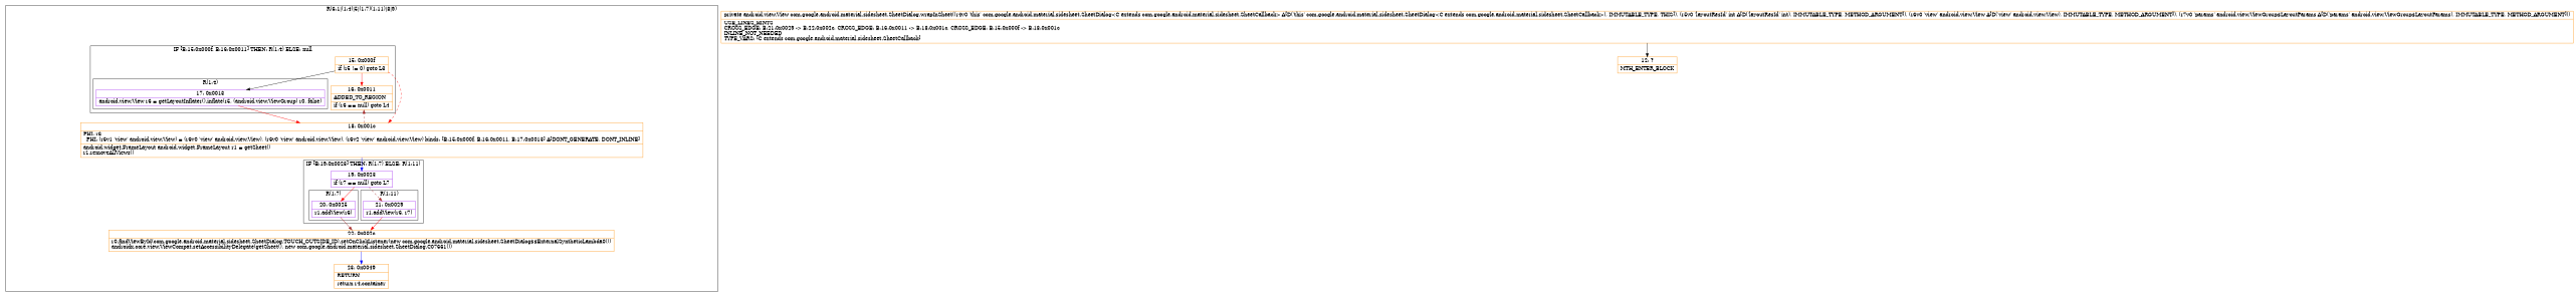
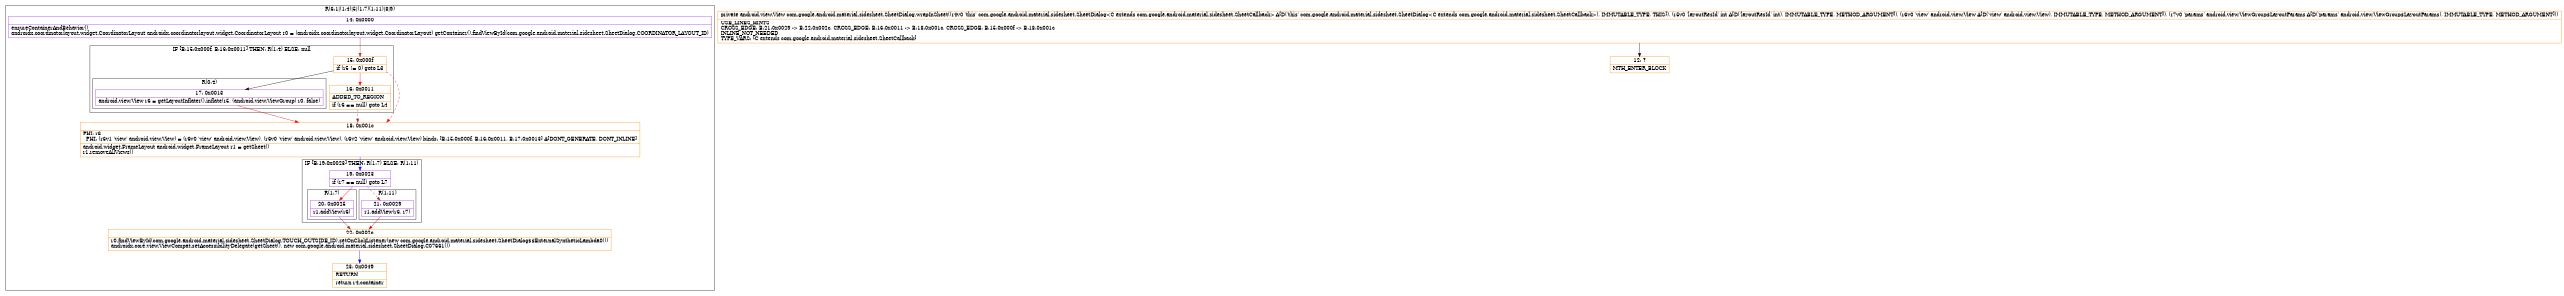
  digraph {
    node [color=darkorange shape=record]
    edge [color=red]
    n1 [color=purple label="{17\:\ 0x0013|android.view.View r6 = getLayoutInflater().inflate(r5, (android.view.ViewGroup) r0, false)\l}"]
    n2 [label="{15\:\ 0x000f|if (r5 != 0) goto L3\l}"]
    n3 [label="{16\:\ 0x0011|ADDED_TO_REGION\l|if (r6 == null) goto L4\l}"]
    n4 [color=purple label="{20\:\ 0x0025|r1.addView(r6)\l}"]
    n5 [color=purple label="{21\:\ 0x0029|r1.addView(r6, r7)\l}"]
    n6 [color=purple label="{19\:\ 0x0023|if (r7 == null) goto L7\l}"]
+   n7 [color=purple label="{14\:\ 0x0000|ensureContainerAndBehavior()\landroidx.coordinatorlayout.widget.CoordinatorLayout androidx.coordinatorlayout.widget.CoordinatorLayout r0 = (androidx.coordinatorlayout.widget.CoordinatorLayout) getContainer().findViewById(com.google.android.material.sidesheet.SheetDialog.COORDINATOR_LAYOUT_ID)\l}"]
    n8 [label="{18\:\ 0x001c|PHI: r6 \l  PHI: (r6v1 'view' android.view.View) = (r6v0 'view' android.view.View), (r6v0 'view' android.view.View), (r6v2 'view' android.view.View) binds: [B:15:0x000f, B:16:0x0011, B:17:0x0013] A[DONT_GENERATE, DONT_INLINE]\l|android.widget.FrameLayout android.widget.FrameLayout r1 = getSheet()\lr1.removeAllViews()\l}"]
    n9 [label="{22\:\ 0x002c|r0.findViewById(com.google.android.material.sidesheet.SheetDialog.TOUCH_OUTSIDE_ID).setOnClickListener(new com.google.android.material.sidesheet.SheetDialog$$ExternalSyntheticLambda0())\landroidx.core.view.ViewCompat.setAccessibilityDelegate(getSheet(), new com.google.android.material.sidesheet.SheetDialog.C07661())\l}"]
    n10 [label="{23\:\ 0x0049|RETURN\l|return r4.container\l}"]
    n11 [label="{12\:\ ?|MTH_ENTER_BLOCK\l}"]
    n12 [label="{private android.view.View com.google.android.material.sidesheet.SheetDialog.wrapInSheet((r4v0 'this' com.google.android.material.sidesheet.SheetDialog\<C extends com.google.android.material.sidesheet.SheetCallback\> A[D('this' com.google.android.material.sidesheet.SheetDialog\<C extends com.google.android.material.sidesheet.SheetCallback\>), IMMUTABLE_TYPE, THIS]), (r5v0 'layoutResId' int A[D('layoutResId' int), IMMUTABLE_TYPE, METHOD_ARGUMENT]), (r6v0 'view' android.view.View A[D('view' android.view.View), IMMUTABLE_TYPE, METHOD_ARGUMENT]), (r7v0 'params' android.view.ViewGroup$LayoutParams A[D('params' android.view.ViewGroup$LayoutParams), IMMUTABLE_TYPE, METHOD_ARGUMENT]))  | USE_LINES_HINTS\lCROSS_EDGE: B:21:0x0029 \-\> B:22:0x002c, CROSS_EDGE: B:16:0x0011 \-\> B:18:0x001c, CROSS_EDGE: B:15:0x000f \-\> B:18:0x001c\lINLINE_NOT_NEEDED\lTYPE_VARS: [C extends com.google.android.material.sidesheet.SheetCallback]\l}"]
    subgraph cluster_1 {
      label="R(6:1|(1:4)|5|(1:7)(1:11)|8|9)"
+     n7
      n8
      n9
      n10
      subgraph cluster_2 {
        label="IF [B:15:0x000f, B:16:0x0011] THEN: R(1:4) ELSE: null"
        n2
        n3
        subgraph cluster_3 {
-         label="R(1:4)"
+         label="R(0:4)"
          n1
        }
      }
      subgraph cluster_4 {
        label="IF [B:19:0x0023] THEN: R(1:7) ELSE: R(1:11)"
        n6
        subgraph cluster_5 {
          label="R(1:7)"
          n4
        }
        subgraph cluster_6 {
          label="R(1:11)"
          n5
        }
      }
    }
    n1 -> n8
    n2 -> n1 [color=black]
    n2 -> n3
    n2 -> n8 [style=dashed]
-   n8 -> n3 [color=brown style=dashed]
+   n3 -> n8 [color=brown style=dashed]
    n4 -> n9 [color=brown]
    n5 -> n9
    n6 -> n4
    n6 -> n5 [color=brown style=dashed]
+   n7 -> n2 [color=brown]
    n8 -> n6 [color=blue]
    n9 -> n10 [color=blue]
    n12 -> n11 [color=black]
  }
